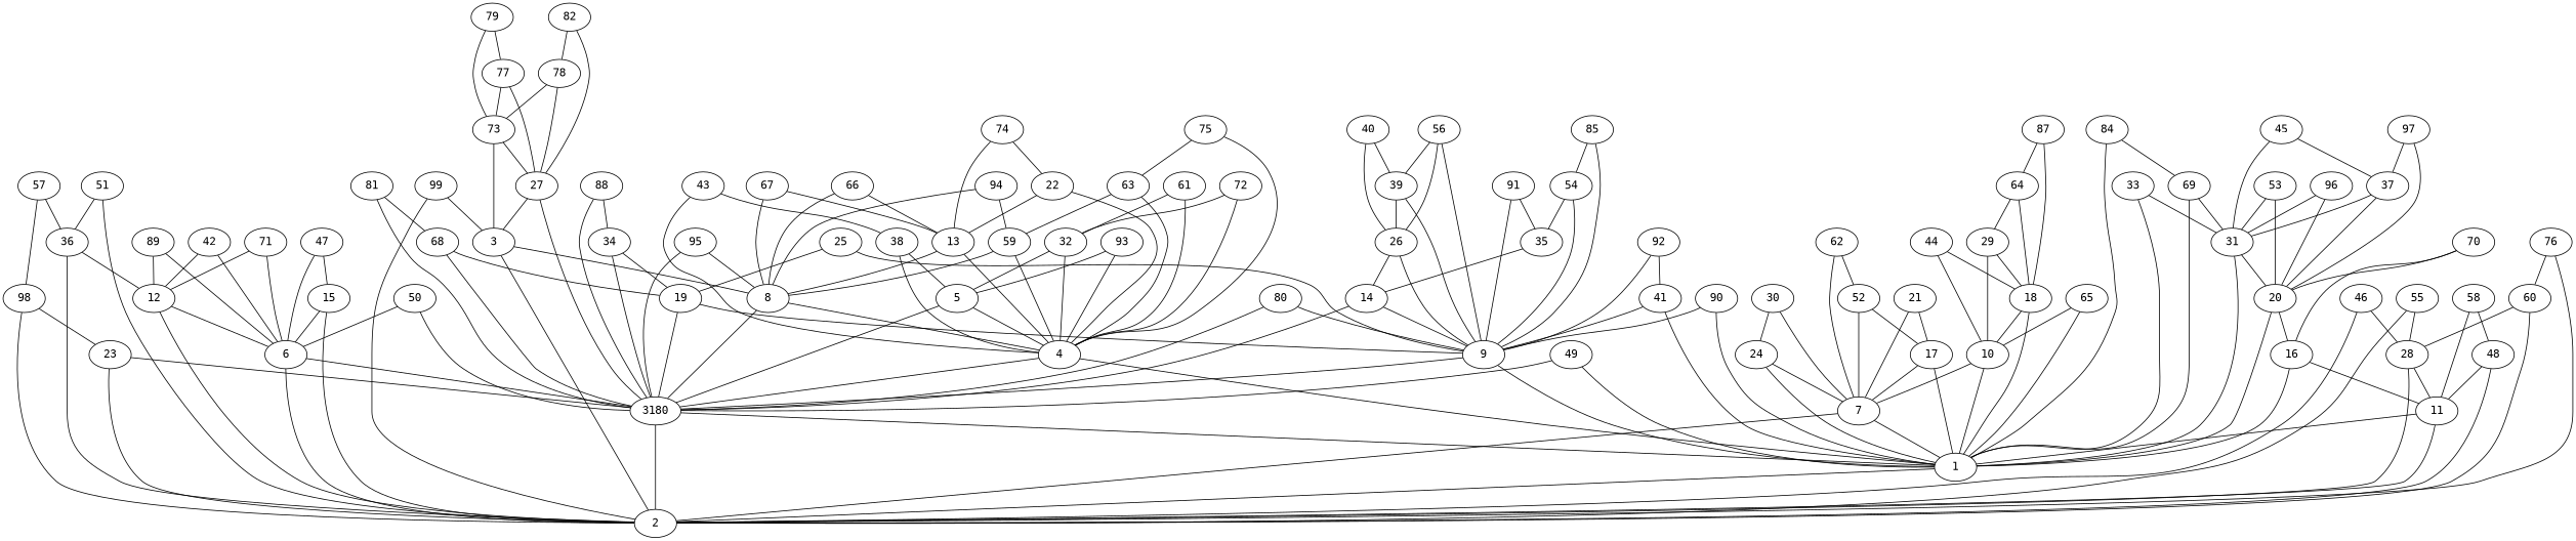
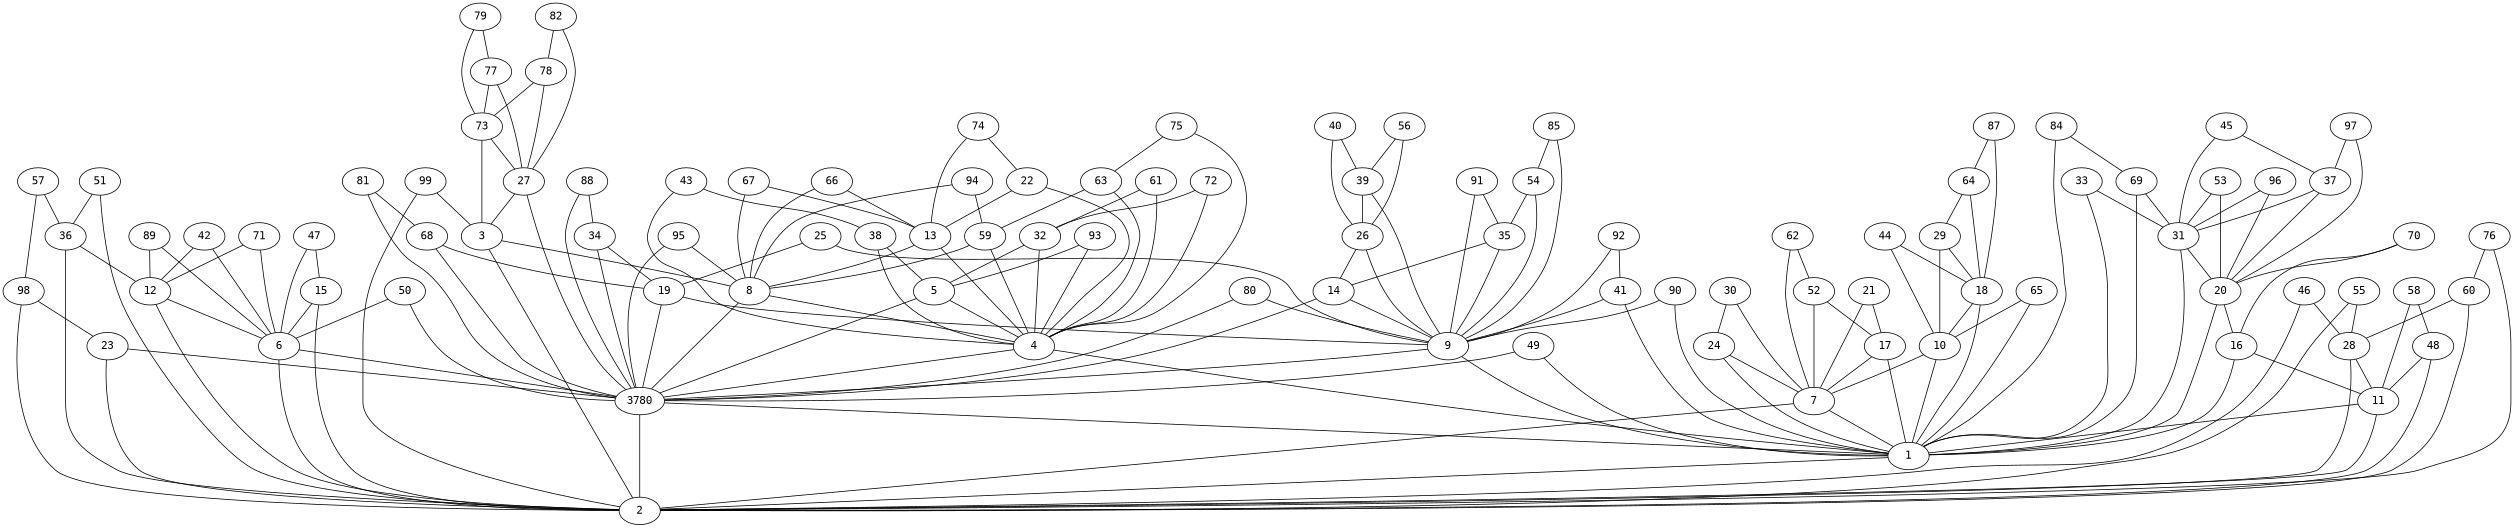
  graph {
    fontname="DejaVu Sans Mono"
    node [fontname="DejaVu Sans Mono"]
    edge [fontname="DejaVu Sans Mono"]
-   3180
+   3180 [label=3780]
    1
    2
    3
    8
    4
    5
    6
    7
    9
    10
    11
    12
    13
    14
    15
    16
    17
    18
    19
    20
    21
    22
    23
    24
    25
    26
    27
    28
    29
    30
    31
    32
    33
    34
    35
    36
    37
    38
    39
    40
    41
    42
    43
    44
    45
    46
    47
    48
    49
    50
    51
    52
    53
    54
    55
    56
    57
    98
    58
    59
    60
    61
    62
    63
    64
    65
    66
    67
    68
    69
    70
    71
    72
    73
    74
    75
    76
    77
    78
    79
    80
    81
    82
    84
    85
    87
    88
    89
    90
    91
    92
    93
    94
    95
    96
    97
    99
    3180 -- 1
    1 -- 2
    2 -- 3180
    3 -- 2
    3 -- 8
    8 -- 3180
    8 -- 4
    4 -- 3180
    4 -- 1
    5 -- 3180
    5 -- 4
    6 -- 3180
    6 -- 2
    7 -- 1
    7 -- 2
    9 -- 3180
    9 -- 1
    10 -- 1
    10 -- 7
    11 -- 1
    11 -- 2
    12 -- 2
    12 -- 6
    13 -- 8
    13 -- 4
    14 -- 3180
    14 -- 9
    15 -- 2
    15 -- 6
    16 -- 1
    16 -- 11
    17 -- 1
    17 -- 7
    18 -- 1
    18 -- 10
    19 -- 3180
    19 -- 9
    20 -- 1
    20 -- 16
    21 -- 7
    21 -- 17
    22 -- 4
    22 -- 13
    23 -- 3180
    23 -- 2
    24 -- 1
    24 -- 7
    25 -- 9
    25 -- 19
    26 -- 9
    26 -- 14
    27 -- 3180
    27 -- 3
    28 -- 2
    28 -- 11
    29 -- 10
    29 -- 18
    30 -- 7
    30 -- 24
    31 -- 1
    31 -- 20
    32 -- 4
    32 -- 5
    33 -- 1
    33 -- 31
    34 -- 3180
    34 -- 19
-   56 -- 9
+   35 -- 9
    35 -- 14
    36 -- 2
    36 -- 12
    37 -- 20
    37 -- 31
    38 -- 4
    38 -- 5
    39 -- 9
    39 -- 26
    40 -- 26
    40 -- 39
    41 -- 1
    41 -- 9
    42 -- 6
    42 -- 12
    43 -- 4
    43 -- 38
    44 -- 10
    44 -- 18
    45 -- 31
    45 -- 37
    46 -- 2
    46 -- 28
    47 -- 6
    47 -- 15
    48 -- 2
    48 -- 11
    49 -- 3180
    49 -- 1
    50 -- 3180
    50 -- 6
    51 -- 2
    51 -- 36
    52 -- 7
    52 -- 17
    53 -- 20
    53 -- 31
    54 -- 9
    54 -- 35
    55 -- 2
    55 -- 28
    56 -- 26
    56 -- 39
    57 -- 36
    57 -- 98
    98 -- 2
    98 -- 23
    58 -- 11
    58 -- 48
    59 -- 8
    59 -- 4
    60 -- 2
    60 -- 28
    61 -- 4
    61 -- 32
    62 -- 7
    62 -- 52
    63 -- 4
    63 -- 59
    64 -- 18
    64 -- 29
    65 -- 1
    65 -- 10
    66 -- 8
    66 -- 13
    67 -- 8
    67 -- 13
    68 -- 3180
    68 -- 19
    69 -- 1
    69 -- 31
    70 -- 16
    70 -- 20
    71 -- 6
    71 -- 12
    72 -- 4
    72 -- 32
    73 -- 3
    73 -- 27
    74 -- 13
    74 -- 22
    75 -- 4
    75 -- 63
    76 -- 2
    76 -- 60
    77 -- 27
    77 -- 73
    78 -- 27
    78 -- 73
    79 -- 73
    79 -- 77
    80 -- 3180
    80 -- 9
    81 -- 3180
    81 -- 68
    82 -- 27
    82 -- 78
    84 -- 1
    84 -- 69
    85 -- 9
    85 -- 54
    87 -- 18
    87 -- 64
    88 -- 3180
    88 -- 34
    89 -- 6
    89 -- 12
    90 -- 1
    90 -- 9
    91 -- 9
    91 -- 35
    92 -- 9
    92 -- 41
    93 -- 4
    93 -- 5
    94 -- 8
    94 -- 59
    95 -- 3180
    95 -- 8
    96 -- 20
    96 -- 31
    97 -- 20
    97 -- 37
    99 -- 2
    99 -- 3
  }
